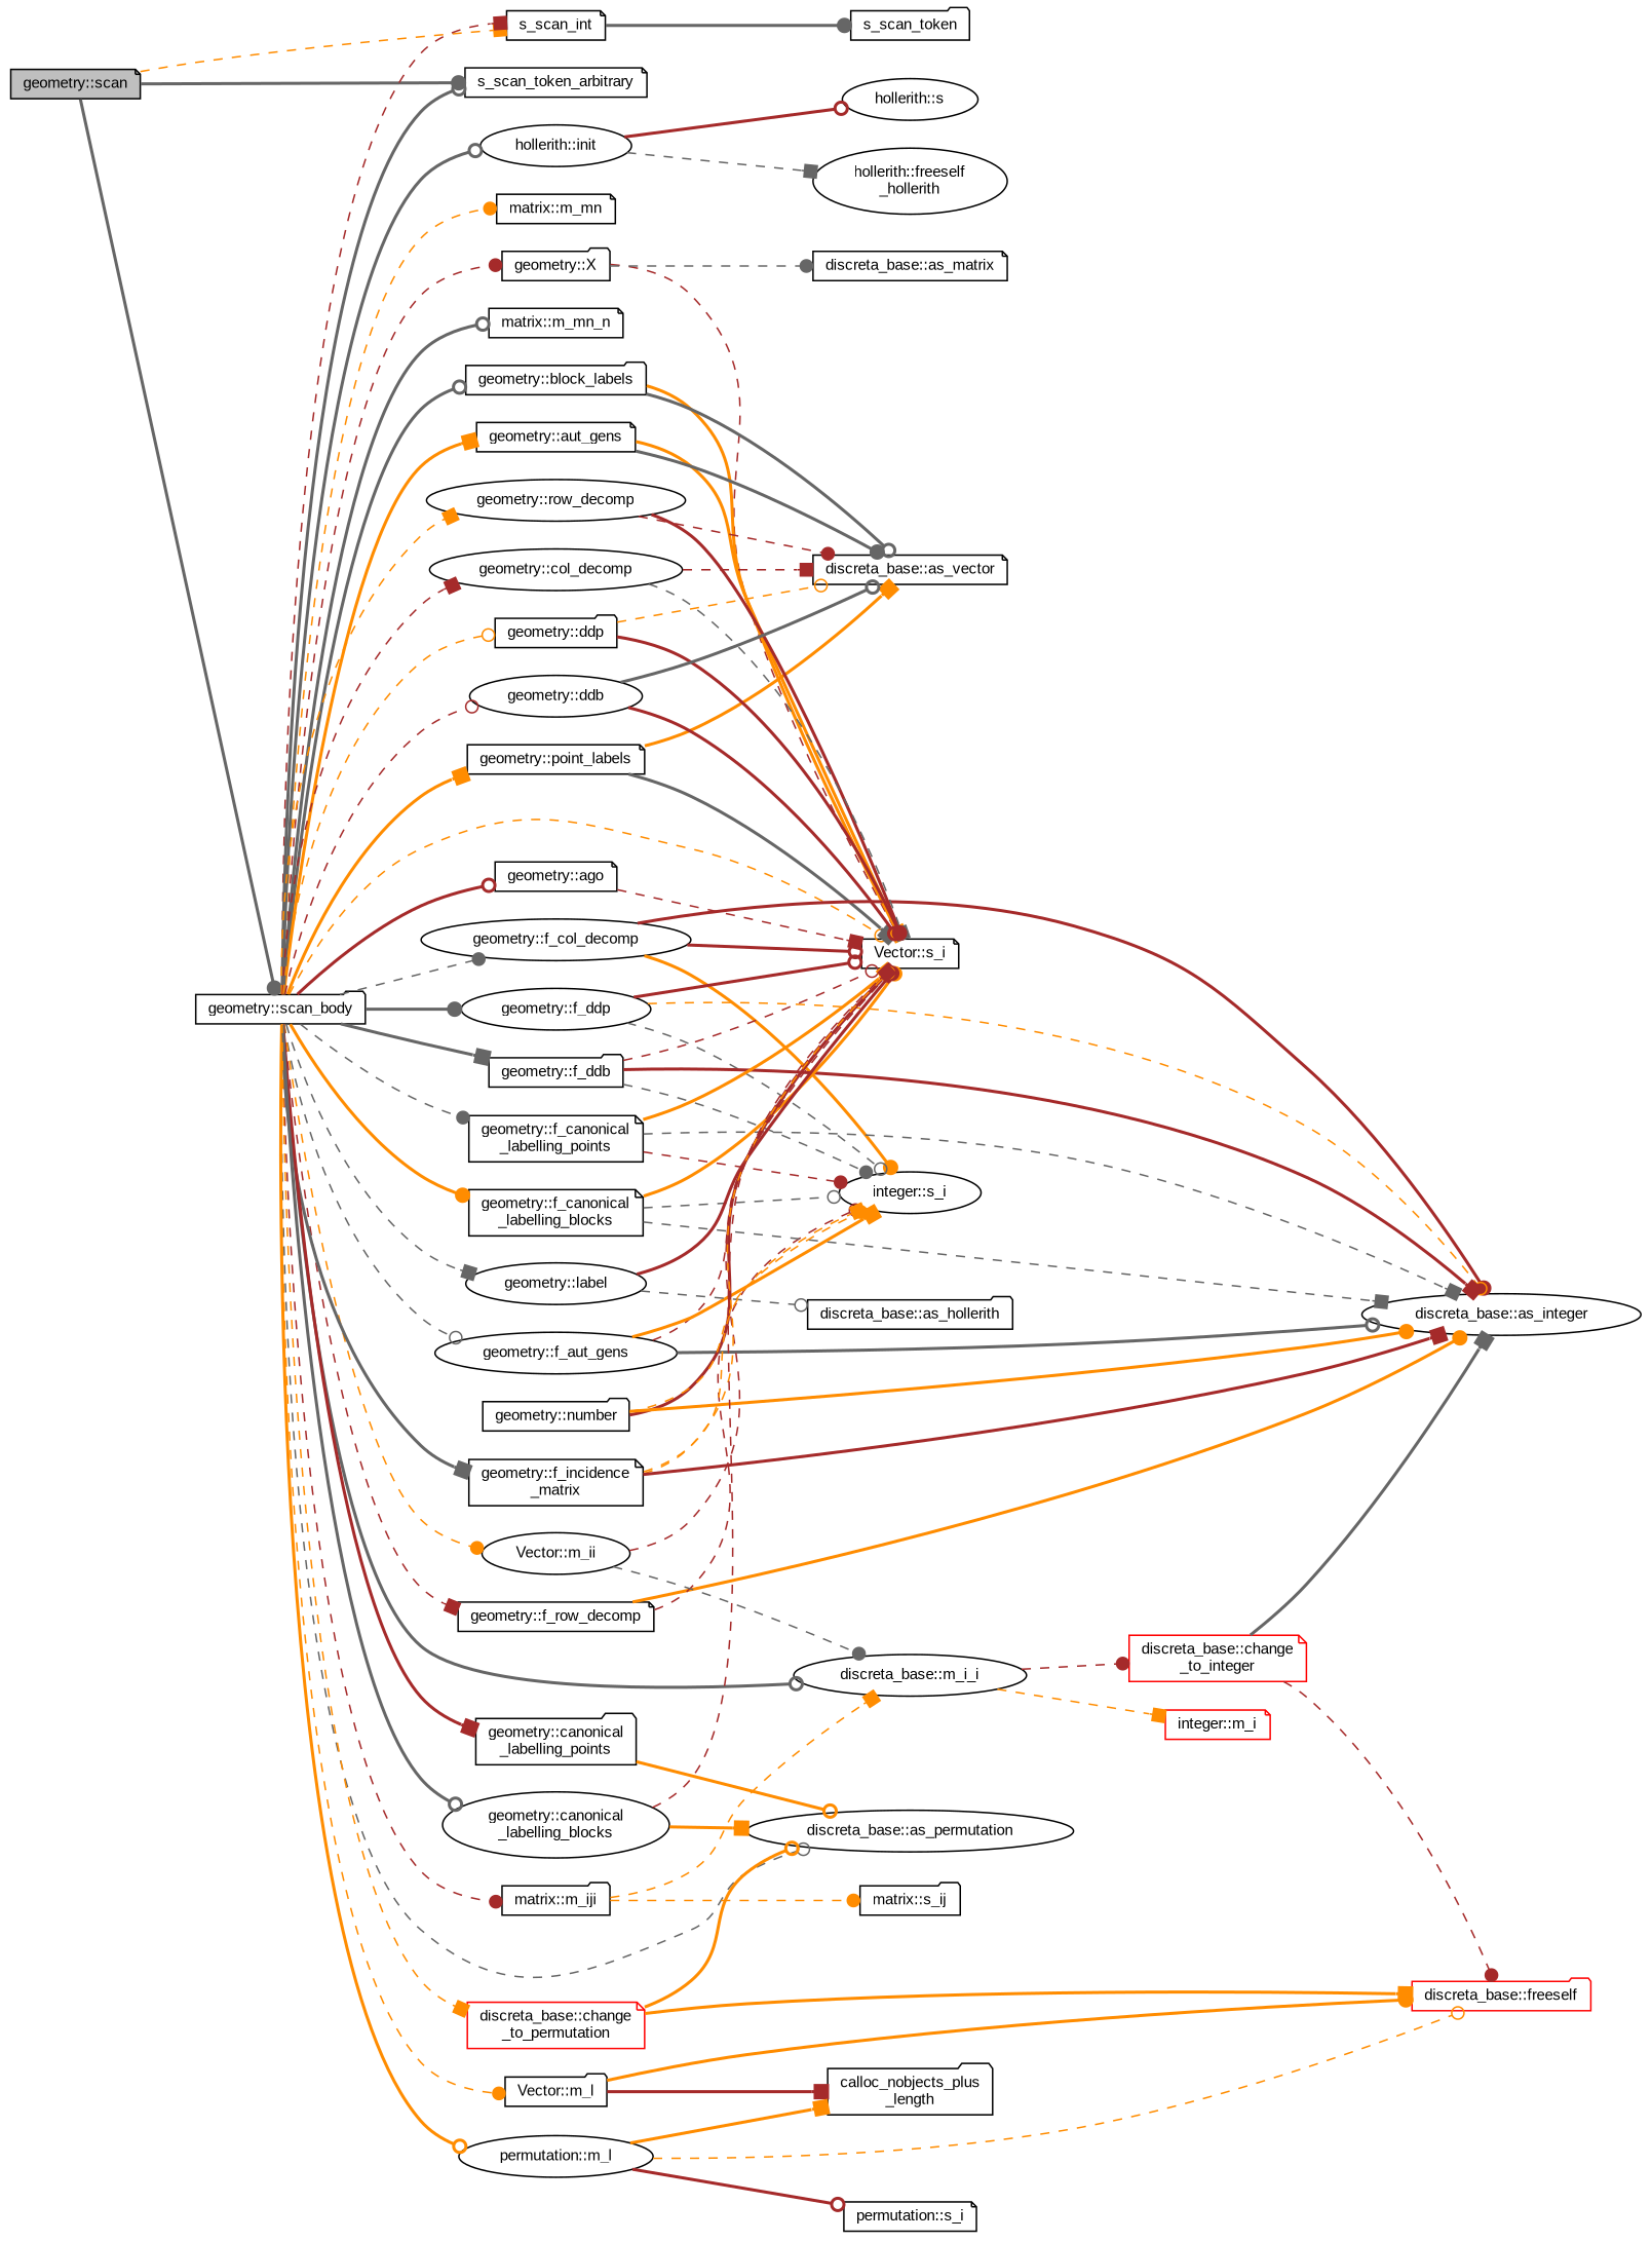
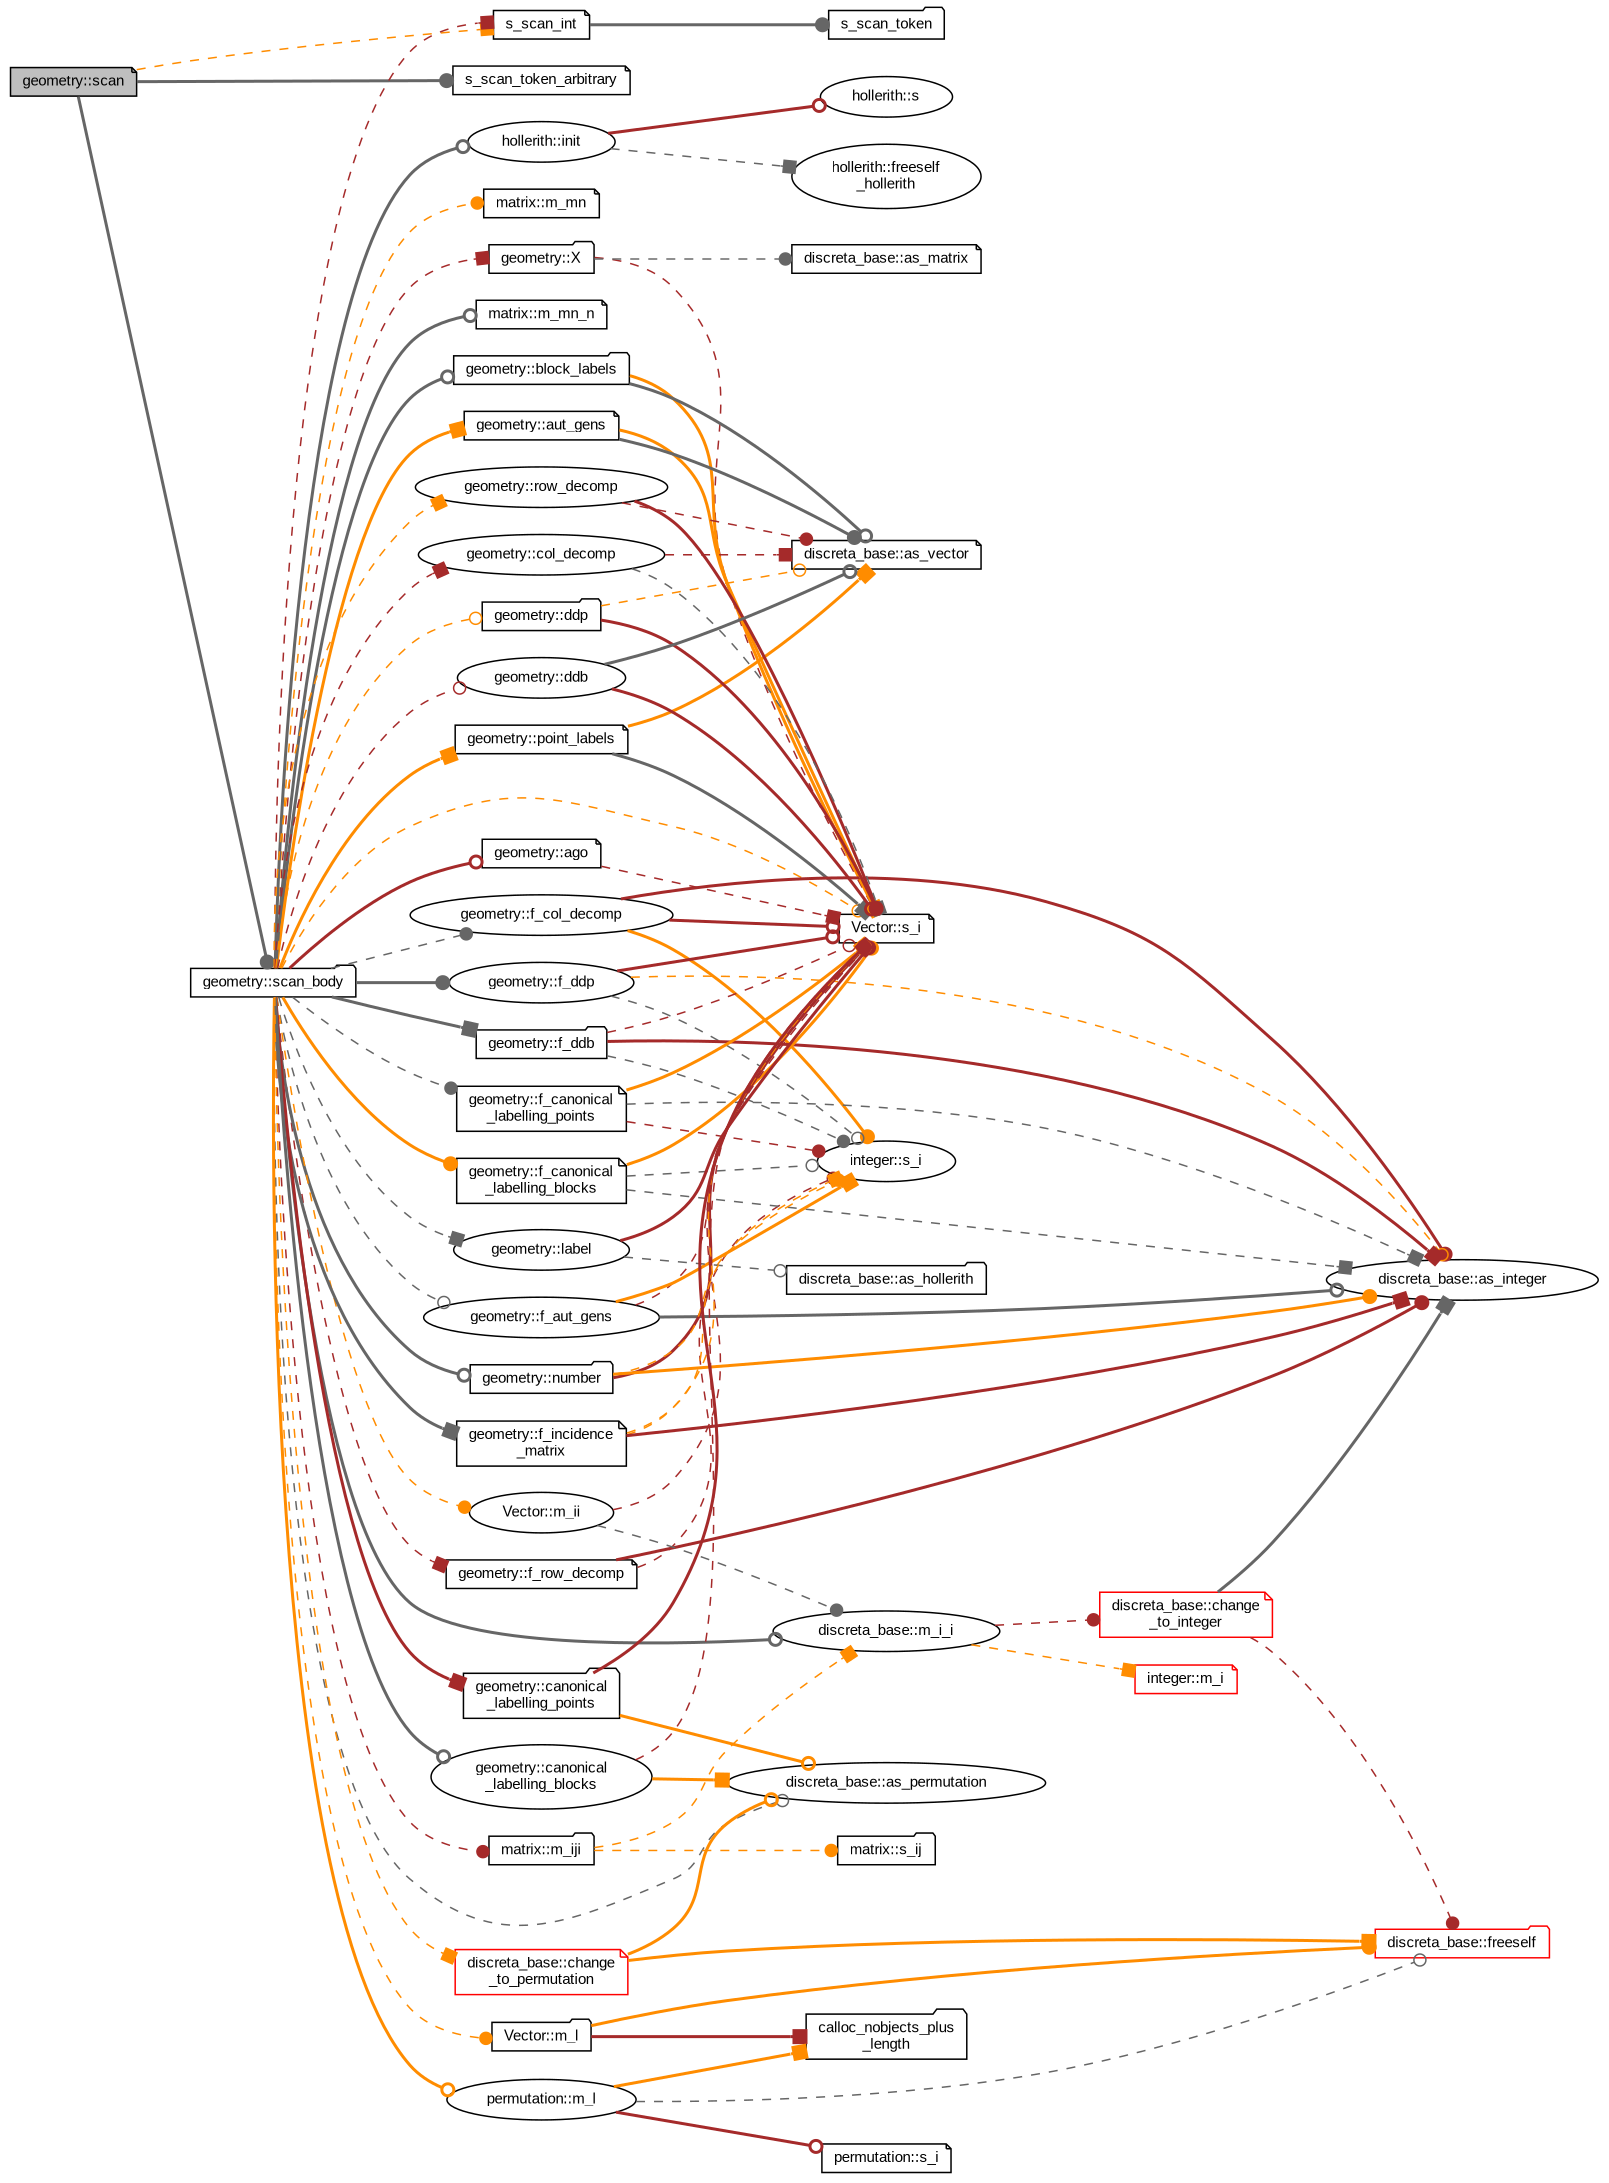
  digraph {
    fontname="Liberation Sans"
    rankdir=LR
    node [color=black fillcolor=white fontname="Liberation Sans" fontsize=10 shape=note style=filled]
    edge [arrowhead=box color=darkorange fontname="Liberation Sans" fontsize=10 labelfontname=Helvetica labelfontsize=10 style=bold]
    n1 [fillcolor=grey75 fontcolor=black height=0.2 label="geometry::scan" width=0.4]
    n2 [height=0.2 label=s_scan_int width=0.4]
    n3 [height=0.2 label=s_scan_token_arbitrary width=0.4]
    n4 [height=0.2 label="geometry::scan_body" shape=folder width=0.4]
    n5 [height=0.2 label=s_scan_token shape=folder width=0.4]
    n6 [height=0.2 label="geometry::X" shape=folder width=0.4]
    n7 [height=0.2 label="Vector::s_i" width=0.4]
    n8 [height=0.2 label="matrix::m_mn" width=0.4]
    n9 [height=0.2 label="geometry::point_labels" width=0.4]
    n10 [height=0.2 label="Vector::m_l" shape=folder width=0.4]
    n11 [height=0.2 label="geometry::block_labels" shape=folder width=0.4]
    n12 [height=0.2 label="geometry::f_row_decomp" width=0.4]
    n13 [height=0.2 label="geometry::f_col_decomp" shape=ellipse width=0.4]
    n14 [height=0.2 label="geometry::f_ddp" shape=ellipse width=0.4]
    n15 [height=0.2 label="geometry::f_ddb" shape=folder width=0.4]
    n16 [height=0.2 label="geometry::f_canonical\l_labelling_points" width=0.4]
    n17 [height=0.2 label="geometry::f_canonical\l_labelling_blocks" width=0.4]
    n18 [height=0.2 label="geometry::f_aut_gens" shape=ellipse width=0.4]
    n19 [height=0.2 label="geometry::aut_gens" width=0.4]
    n20 [height=0.2 label="geometry::ago" width=0.4]
    n21 [height=0.2 label="discreta_base::m_i_i" shape=ellipse width=0.4]
    n22 [height=0.2 label="geometry::number" shape=folder width=0.4]
    n23 [height=0.2 label="geometry::label" shape=ellipse width=0.4]
    n24 [height=0.2 label="hollerith::init" shape=ellipse width=0.4]
    n25 [height=0.2 label="Vector::m_ii" shape=ellipse width=0.4]
    n26 [height=0.2 label="matrix::m_mn_n" width=0.4]
    n27 [height=0.2 label="matrix::m_iji" shape=folder width=0.4]
    n28 [height=0.2 label="geometry::f_incidence\l_matrix" width=0.4]
    n29 [height=0.2 label="geometry::row_decomp" shape=ellipse width=0.4]
    n30 [height=0.2 label="geometry::col_decomp" shape=ellipse width=0.4]
    n31 [height=0.2 label="geometry::ddp" shape=folder width=0.4]
    n32 [height=0.2 label="geometry::ddb" shape=ellipse width=0.4]
    n33 [height=0.2 label="geometry::canonical\l_labelling_points" shape=folder width=0.4]
    n34 [height=0.2 label="discreta_base::as_permutation" shape=ellipse width=0.4]
    n35 [height=0.2 label="permutation::m_l" shape=ellipse width=0.4]
    n36 [height=0.2 label="geometry::canonical\l_labelling_blocks" shape=ellipse width=0.4]
    n37 [color=red height=0.2 label="discreta_base::change\l_to_permutation" width=0.4]
    n38 [height=0.2 label="discreta_base::as_matrix" width=0.4]
    n39 [height=0.2 label="discreta_base::as_vector" width=0.4]
    n40 [color=red height=0.2 label="discreta_base::freeself" shape=folder width=0.4]
    n41 [height=0.2 label="calloc_nobjects_plus\l_length" shape=folder width=0.4]
    n42 [height=0.2 label="discreta_base::as_integer" shape=ellipse width=0.4]
    n43 [height=0.2 label="integer::s_i" shape=ellipse width=0.4]
    n44 [color=red height=0.2 label="discreta_base::change\l_to_integer" width=0.4]
    n45 [color=red height=0.2 label="integer::m_i" width=0.4]
    n46 [height=0.2 label="discreta_base::as_hollerith" shape=folder width=0.4]
    n47 [height=0.2 label="hollerith::freeself\l_hollerith" shape=ellipse width=0.4]
    n48 [height=0.2 label="hollerith::s" shape=ellipse width=0.4]
    n49 [height=0.2 label="matrix::s_ij" shape=folder width=0.4]
    n50 [height=0.2 label="permutation::s_i" width=0.4]
    n1 -> n2 [style=dashed]
    n1 -> n3 [arrowhead=dot color=gray40]
    n1 -> n4 [arrowhead=dot color=gray40]
    n2 -> n5 [arrowhead=dot color=gray40]
    n4 -> n2 [color=brown style=dashed]
-   n4 -> n6 [arrowhead=dot color=brown style=dashed]
+   n4 -> n6 [color=brown style=dashed]
    n4 -> n7 [arrowhead=odot style=dashed]
    n4 -> n8 [arrowhead=dot style=dashed]
    n4 -> n9
    n4 -> n10 [arrowhead=dot style=dashed]
    n4 -> n11 [arrowhead=odot color=gray40]
    n4 -> n12 [color=brown style=dashed]
    n4 -> n13 [arrowhead=dot color=gray40 style=dashed]
    n4 -> n14 [arrowhead=dot color=gray40]
    n4 -> n15 [color=gray40]
    n4 -> n16 [arrowhead=dot color=gray40 style=dashed]
    n4 -> n17 [arrowhead=dot]
    n4 -> n18 [arrowhead=odot color=gray40 style=dashed]
    n4 -> n19
    n4 -> n20 [arrowhead=odot color=brown]
    n4 -> n21 [arrowhead=odot color=gray40]
-   n4 -> n3 [arrowhead=odot color=gray40]
+   n4 -> n22 [arrowhead=odot color=gray40]
    n4 -> n23 [color=gray40 style=dashed]
    n4 -> n24 [arrowhead=odot color=gray40]
    n4 -> n25 [arrowhead=dot style=dashed]
    n4 -> n26 [arrowhead=odot color=gray40]
    n4 -> n27 [arrowhead=dot color=brown style=dashed]
    n4 -> n28 [color=gray40]
    n4 -> n29 [style=dashed]
    n4 -> n30 [color=brown style=dashed]
    n4 -> n31 [arrowhead=odot style=dashed]
    n4 -> n32 [arrowhead=odot color=brown style=dashed]
    n4 -> n33 [color=brown]
    n4 -> n34 [arrowhead=odot color=gray40 style=dashed]
    n4 -> n35 [arrowhead=odot]
    n4 -> n36 [arrowhead=odot color=gray40]
    n4 -> n37 [style=dashed]
    n6 -> n7 [arrowhead=dot color=brown style=dashed]
    n6 -> n38 [arrowhead=dot color=gray40 style=dashed]
    n9 -> n7 [color=gray40]
    n9 -> n39
    n10 -> n40 [arrowhead=dot]
    n10 -> n41 [color=brown]
    n11 -> n7 [arrowhead=dot]
    n11 -> n39 [arrowhead=odot color=gray40]
-   n12 -> n42 [arrowhead=dot]
+   n12 -> n42 [arrowhead=dot color=brown]
    n12 -> n43 [arrowhead=odot color=brown style=dashed]
    n13 -> n7 [arrowhead=odot color=brown]
    n13 -> n42 [arrowhead=dot color=brown]
    n13 -> n43 [arrowhead=dot]
    n14 -> n7 [arrowhead=odot color=brown]
    n14 -> n42 [arrowhead=odot style=dashed]
    n14 -> n43 [arrowhead=odot color=gray40 style=dashed]
    n15 -> n7 [arrowhead=odot color=brown style=dashed]
    n15 -> n42 [color=brown]
    n15 -> n43 [arrowhead=dot color=gray40 style=dashed]
    n16 -> n7
    n16 -> n42 [color=gray40 style=dashed]
    n16 -> n43 [arrowhead=dot color=brown style=dashed]
    n17 -> n7 [arrowhead=dot]
    n17 -> n42 [color=gray40 style=dashed]
    n17 -> n43 [arrowhead=odot color=gray40 style=dashed]
    n18 -> n7 [color=brown style=dashed]
    n18 -> n42 [arrowhead=odot color=gray40]
    n18 -> n43
    n19 -> n7
    n19 -> n39 [arrowhead=dot color=gray40]
    n20 -> n7 [color=brown style=dashed]
    n21 -> n44 [arrowhead=dot color=brown style=dashed]
    n21 -> n45 [style=dashed]
    n22 -> n7 [color=brown]
    n22 -> n42 [arrowhead=dot]
    n22 -> n43 [arrowhead=dot style=dashed]
    n23 -> n7 [arrowhead=odot color=brown]
    n23 -> n46 [arrowhead=odot color=gray40 style=dashed]
    n24 -> n47 [color=gray40 style=dashed]
    n24 -> n48 [arrowhead=odot color=brown]
    n25 -> n7 [arrowhead=odot color=brown style=dashed]
    n25 -> n21 [arrowhead=dot color=gray40 style=dashed]
    n27 -> n21 [style=dashed]
    n27 -> n49 [arrowhead=dot style=dashed]
    n28 -> n7 [arrowhead=odot style=dashed]
    n28 -> n42 [color=brown]
    n28 -> n43 [style=dashed]
    n29 -> n7 [arrowhead=dot color=brown]
    n29 -> n39 [arrowhead=dot color=brown style=dashed]
    n30 -> n7 [color=gray40 style=dashed]
    n30 -> n39 [color=brown style=dashed]
    n31 -> n7 [arrowhead=dot color=brown]
    n31 -> n39 [arrowhead=odot style=dashed]
    n32 -> n7 [arrowhead=odot color=brown]
    n32 -> n39 [arrowhead=odot color=gray40]
+   n33 -> n7 [arrowhead=dot color=brown]
    n33 -> n34 [arrowhead=odot]
-   n35 -> n40 [arrowhead=odot style=dashed]
+   n35 -> n40 [arrowhead=odot color=gray40 style=dashed]
    n35 -> n41
    n35 -> n50 [arrowhead=odot color=brown]
    n36 -> n7 [color=brown style=dashed]
    n36 -> n34
    n37 -> n34 [arrowhead=odot]
    n37 -> n40
    n44 -> n40 [arrowhead=dot color=brown style=dashed]
    n44 -> n42 [color=gray40]
  }
